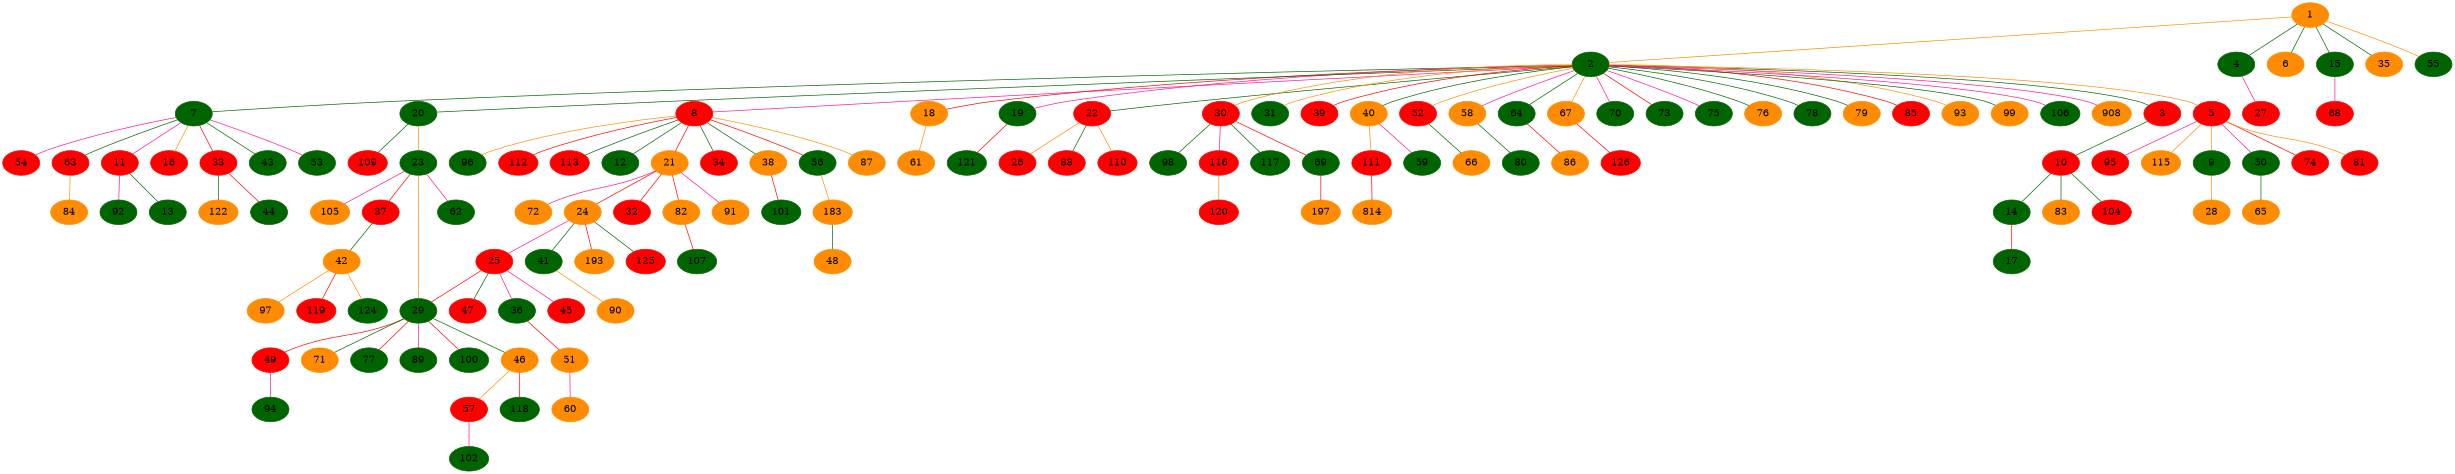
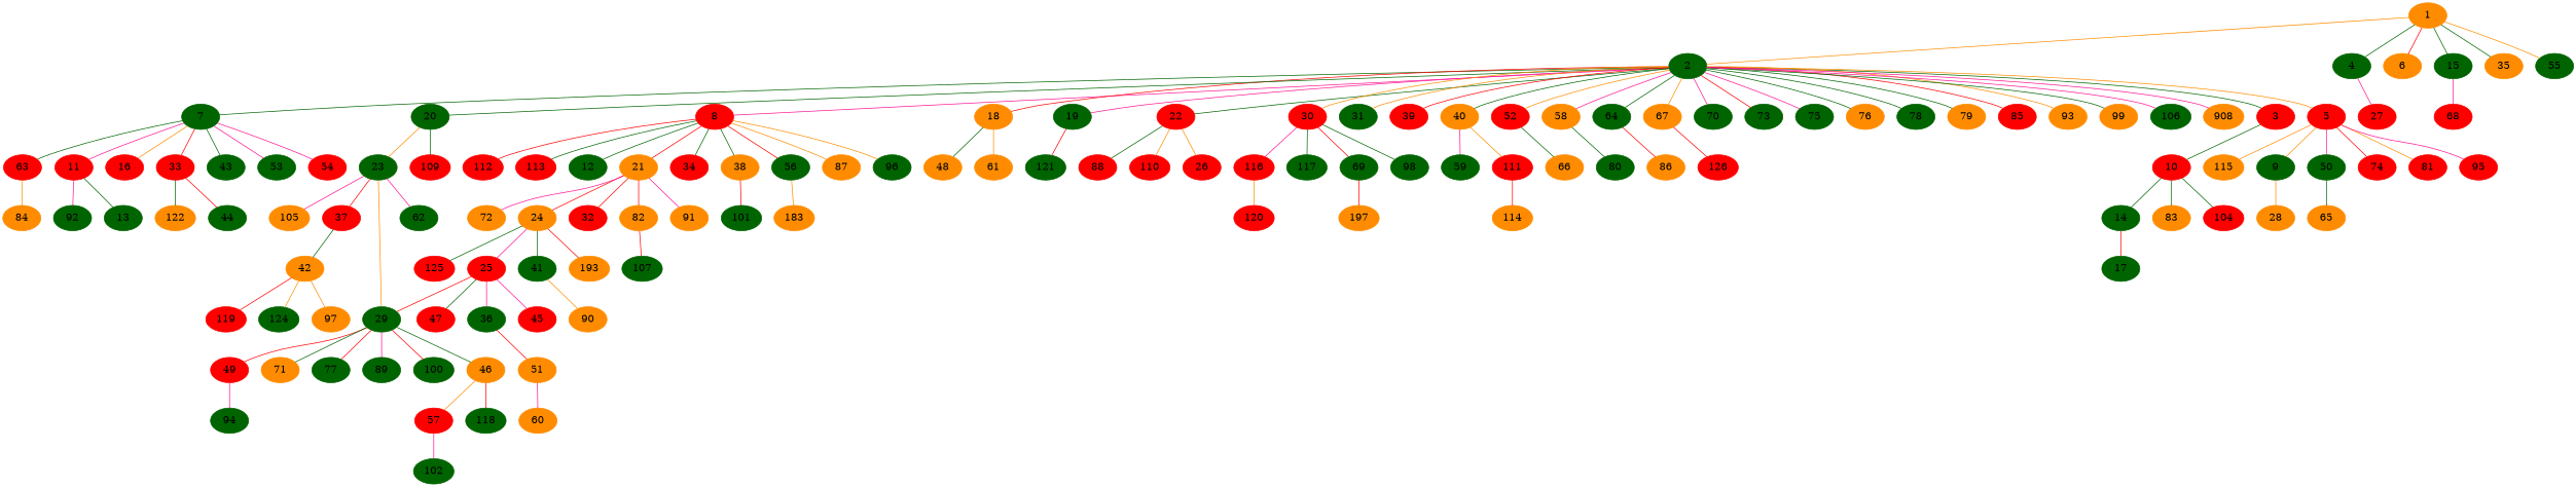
  graph {
    node [color=darkgreen style=filled]
    edge [color=darkgreen]
    1 [color=darkorange]
    2
    4
    6 [color=darkorange]
    15
    35 [color=darkorange]
    55
    3 [color=red]
    5 [color=red]
    7
    8 [color=red]
    18 [color=darkorange]
    19
    20
    22 [color=red]
    30 [color=red]
    31
    39 [color=red]
    40 [color=darkorange]
    52 [color=red]
    58 [color=darkorange]
    64
    67 [color=darkorange]
    70
    73
    75
    76 [color=darkorange]
    78
    79 [color=darkorange]
    85 [color=red]
    93 [color=darkorange]
    99 [color=darkorange]
    106
    n34 [color=darkorange label=908]
    27 [color=red]
    68 [color=red]
    10 [color=red]
    9
    50
    74 [color=red]
    81 [color=red]
    95 [color=red]
    115 [color=darkorange]
    11 [color=red]
    16 [color=red]
    33 [color=red]
    43
    53
    54 [color=red]
    63 [color=red]
    12
    21 [color=darkorange]
    34 [color=red]
    38 [color=darkorange]
    56
    87 [color=darkorange]
    96
    112 [color=red]
    113 [color=red]
    48 [color=darkorange]
    61 [color=darkorange]
    121
    23
    109 [color=red]
    26 [color=red]
    88 [color=red]
    110 [color=red]
    69
    98
    116 [color=red]
    117
    59
    111 [color=red]
    66 [color=darkorange]
    80
    86 [color=darkorange]
    126 [color=red]
    14
    83 [color=darkorange]
    104 [color=red]
    28 [color=darkorange]
    65 [color=darkorange]
    13
    92
    44
    122 [color=darkorange]
    84 [color=darkorange]
    24 [color=darkorange]
    32 [color=red]
    82 [color=darkorange]
    91 [color=darkorange]
    72 [color=darkorange]
    101
    n94 [color=darkorange label=183]
    17
    29
    37 [color=red]
    62
    105 [color=darkorange]
    25 [color=red]
    41
    n102 [color=darkorange label=193]
    125 [color=red]
    107
    46 [color=darkorange]
    49 [color=red]
    71 [color=darkorange]
    77
    89
    100
    42 [color=darkorange]
    36
    45 [color=red]
    47 [color=red]
    90 [color=darkorange]
    51 [color=darkorange]
    57 [color=red]
    118
    94
    n120 [color=darkorange label=197]
    120 [color=red]
    60 [color=darkorange]
    97 [color=darkorange]
    119 [color=red]
    124
-   114 [color=darkorange label=814]
+   114 [color=darkorange]
    102
    1 -- 2 [color=darkorange]
    1 -- 4
-   1 -- 6
+   1 -- 6 [color=red]
    1 -- 15
    1 -- 35
    1 -- 55 [color=darkorange]
    2 -- 3
    2 -- 5 [color=darkorange]
    2 -- 7
    2 -- 8 [color=deeppink]
    2 -- 18 [color=red]
    2 -- 19 [color=deeppink]
    2 -- 20
    2 -- 22
    2 -- 30 [color=darkorange]
    2 -- 31 [color=darkorange]
    2 -- 39 [color=red]
    2 -- 40
    2 -- 52 [color=darkorange]
    2 -- 58 [color=deeppink]
    2 -- 64
    2 -- 67 [color=darkorange]
    2 -- 70 [color=deeppink]
    2 -- 73 [color=red]
    2 -- 75 [color=deeppink]
    2 -- 76
    2 -- 78
    2 -- 79
    2 -- 85 [color=red]
    2 -- 93 [color=darkorange]
    2 -- 99
    2 -- 106 [color=deeppink]
    2 -- n34 [color=deeppink]
    4 -- 27 [color=deeppink]
    15 -- 68 [color=deeppink]
    3 -- 10
    5 -- 9 [color=darkorange]
    5 -- 50 [color=deeppink]
    5 -- 74 [color=red]
    5 -- 81 [color=darkorange]
    5 -- 95 [color=deeppink]
    5 -- 115 [color=darkorange]
    7 -- 11 [color=deeppink]
    7 -- 16 [color=darkorange]
    7 -- 33 [color=red]
    7 -- 43
    7 -- 53 [color=deeppink]
    7 -- 54 [color=deeppink]
    7 -- 63
    8 -- 12
    8 -- 21 [color=red]
    8 -- 34
    8 -- 38
    8 -- 56 [color=red]
    8 -- 87 [color=darkorange]
    8 -- 96 [color=darkorange]
    8 -- 112 [color=red]
    8 -- 113
-   n94 -- 48
+   18 -- 48
    18 -- 61 [color=darkorange]
    19 -- 121 [color=red]
    20 -- 23 [color=darkorange]
    20 -- 109
    22 -- 26 [color=darkorange]
    22 -- 88
    22 -- 110 [color=darkorange]
    30 -- 69 [color=red]
    30 -- 98
    30 -- 116 [color=deeppink]
    30 -- 117
    40 -- 59 [color=deeppink]
    40 -- 111 [color=darkorange]
    52 -- 66
    58 -- 80
    64 -- 86 [color=red]
    67 -- 126 [color=red]
    10 -- 14
    10 -- 83
    10 -- 104
    9 -- 28 [color=darkorange]
    50 -- 65
    11 -- 13
    11 -- 92 [color=deeppink]
    33 -- 44 [color=red]
    33 -- 122
    63 -- 84 [color=darkorange]
    21 -- 24 [color=red]
    21 -- 32 [color=red]
    21 -- 82 [color=red]
    21 -- 91 [color=deeppink]
    21 -- 72 [color=deeppink]
    38 -- 101 [color=red]
    56 -- n94 [color=darkorange]
    23 -- 29 [color=darkorange]
    23 -- 37 [color=red]
    23 -- 62 [color=deeppink]
    23 -- 105 [color=deeppink]
    69 -- n120 [color=red]
    116 -- 120 [color=darkorange]
    111 -- 114 [color=red]
    14 -- 17 [color=red]
    24 -- 25 [color=deeppink]
    24 -- 41
    24 -- n102 [color=red]
    24 -- 125
    82 -- 107 [color=red]
    29 -- 46
    29 -- 49 [color=red]
    29 -- 71
    29 -- 77 [color=red]
    29 -- 89 [color=deeppink]
    29 -- 100 [color=red]
    37 -- 42
    25 -- 29 [color=red]
    25 -- 36 [color=deeppink]
    25 -- 45 [color=deeppink]
    25 -- 47
    41 -- 90 [color=darkorange]
    46 -- 57 [color=darkorange]
    46 -- 118 [color=red]
    49 -- 94 [color=deeppink]
    42 -- 97 [color=darkorange]
    42 -- 119 [color=red]
    42 -- 124 [color=darkorange]
    36 -- 51 [color=red]
    51 -- 60 [color=deeppink]
    57 -- 102 [color=deeppink]
  }
